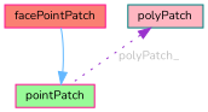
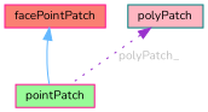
  digraph {
    fontname=Nunito
    node [color=deeppink fontname=Nunito fontsize=10 shape=box style=filled]
    edge [dir=back fontname=Nunito fontsize=10 labelfontname=Helvetica labelfontsize=10]
    n1 [fillcolor=salmon fontcolor=black height=0.2 label=facePointPatch width=0.4]
    n2 [fillcolor=palegreen height=0.2 label=pointPatch width=0.4]
    n3 [color=teal fillcolor=lightpink height=0.2 label=polyPatch width=0.4]
-   n2 -> n1 [color=steelblue1 style=solid]
+   n1 -> n2 [color=steelblue1 style=solid]
    n3 -> n2 [color=darkorchid3 fontcolor=grey label=" polyPatch_" style=dotted]
  }
